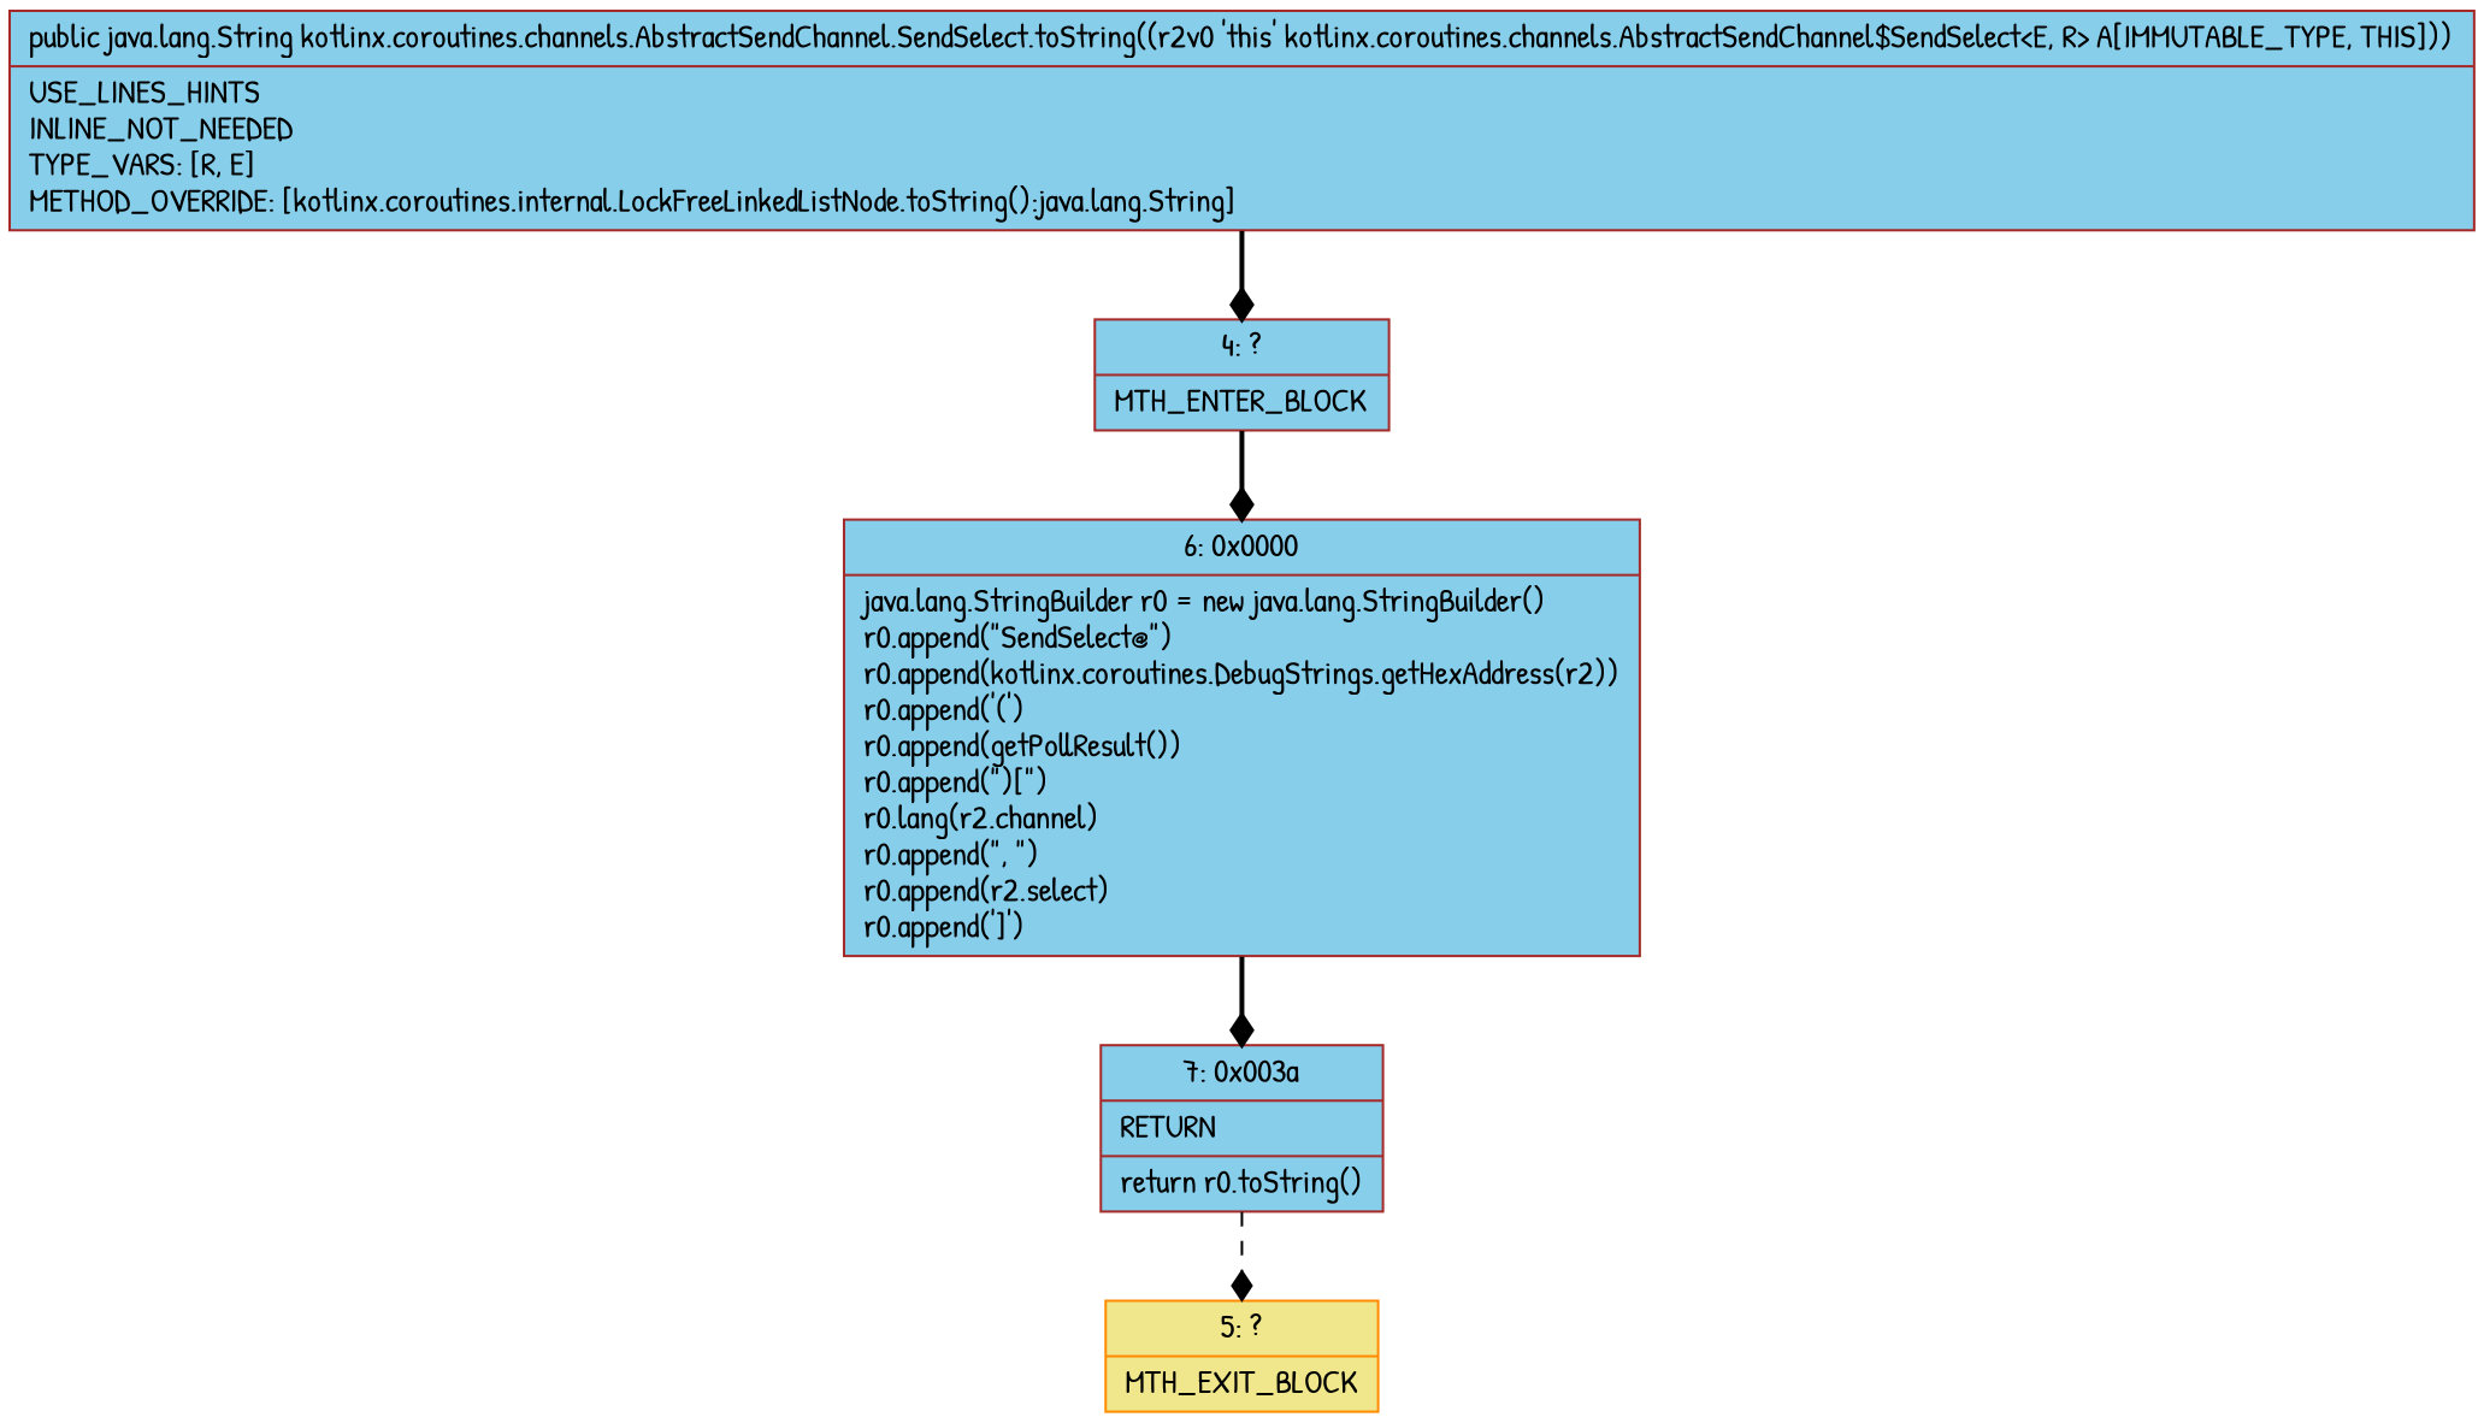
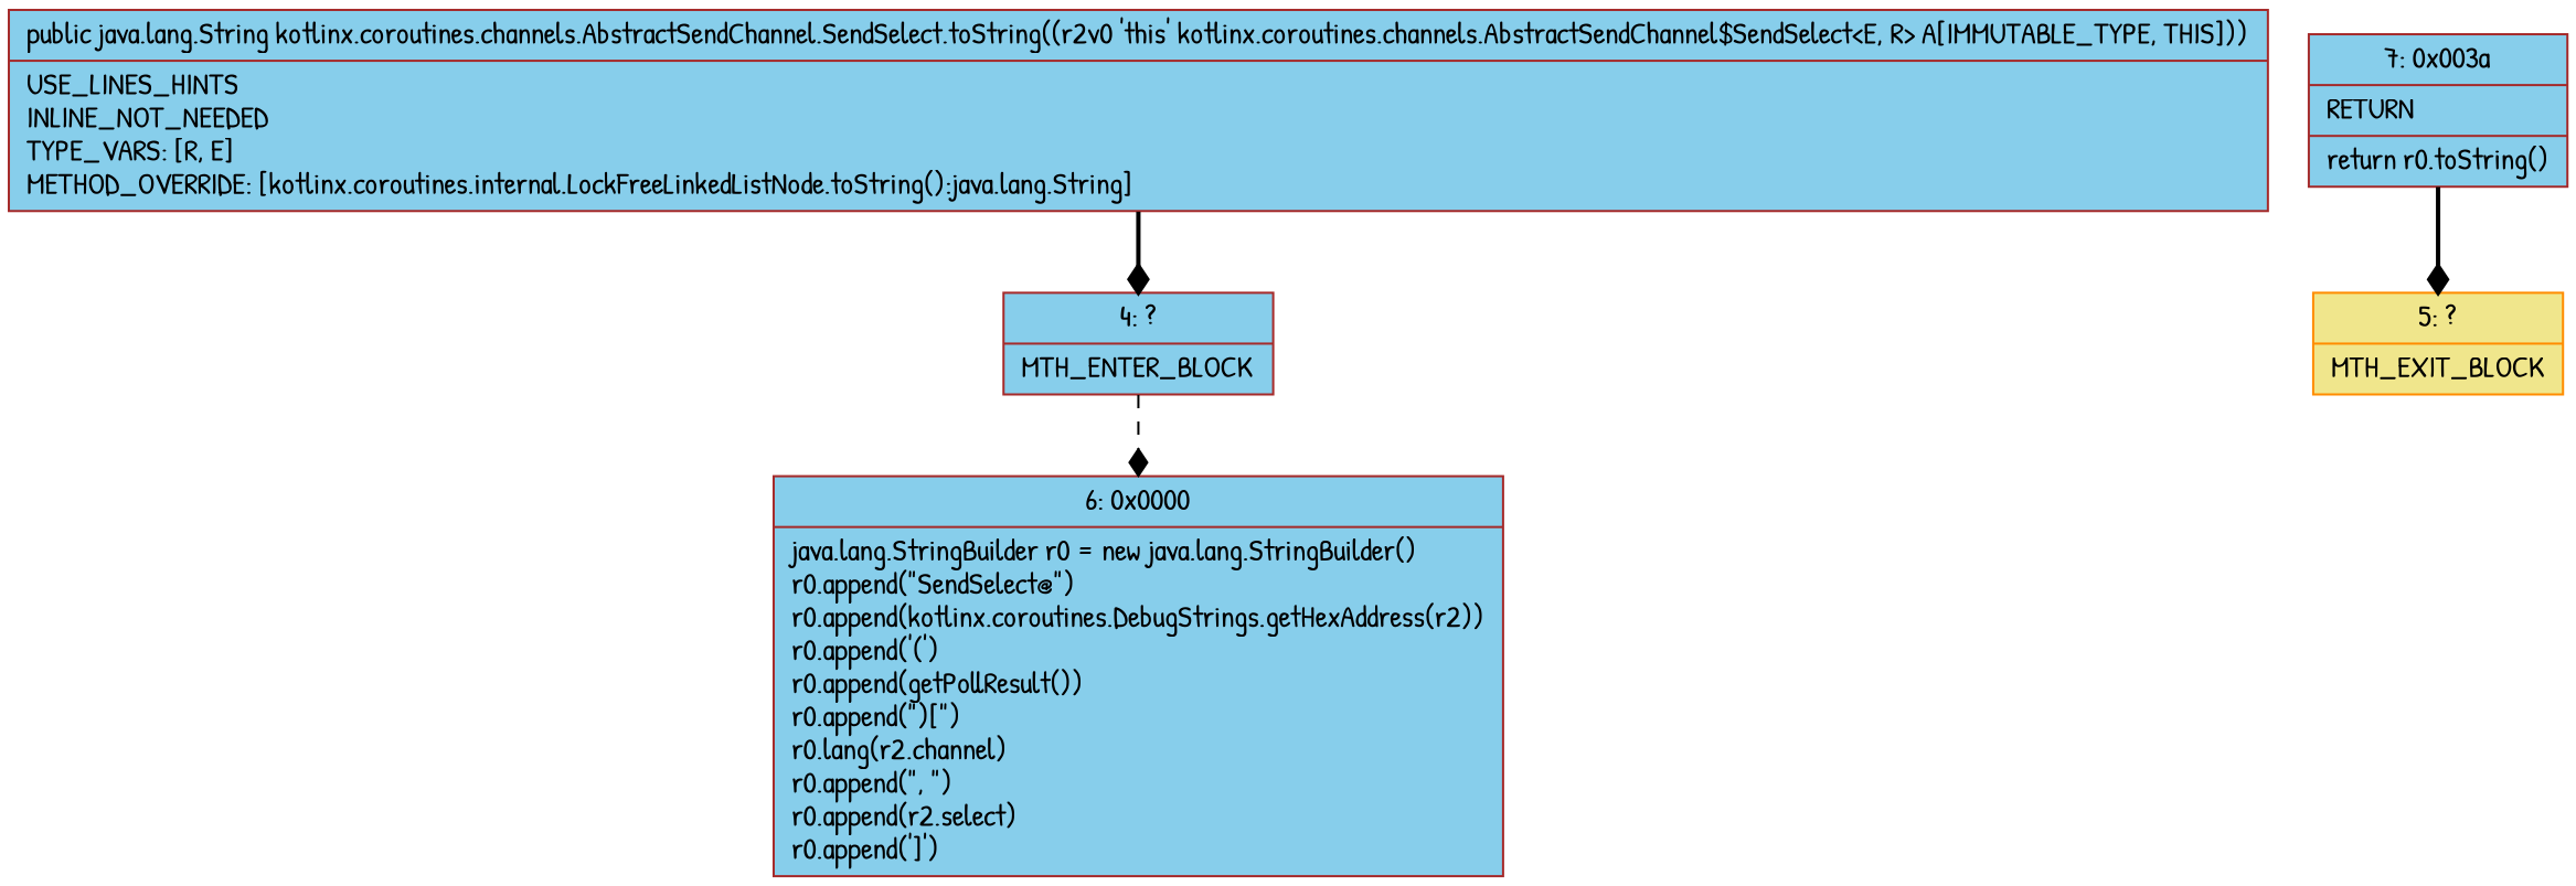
  digraph {
    fontname="Patrick Hand"
    node [color=brown fillcolor=skyblue fontname="Patrick Hand" shape=record style=filled]
    edge [arrowhead=diamond fontname="Patrick Hand" style=dashed]
    n1 [label="{4\:\ ?|MTH_ENTER_BLOCK\l}"]
    n2 [label="{6\:\ 0x0000|java.lang.StringBuilder r0 = new java.lang.StringBuilder()\lr0.append(\"SendSelect@\")\lr0.append(kotlinx.coroutines.DebugStrings.getHexAddress(r2))\lr0.append('(')\lr0.append(getPollResult())\lr0.append(\")[\")\lr0.lang(r2.channel)\lr0.append(\", \")\lr0.append(r2.select)\lr0.append(']')\l}"]
    n3 [label="{7\:\ 0x003a|RETURN\l|return r0.toString()\l}"]
    n4 [color=darkorange fillcolor=khaki label="{5\:\ ?|MTH_EXIT_BLOCK\l}"]
    n5 [label="{public java.lang.String kotlinx.coroutines.channels.AbstractSendChannel.SendSelect.toString((r2v0 'this' kotlinx.coroutines.channels.AbstractSendChannel$SendSelect\<E, R\> A[IMMUTABLE_TYPE, THIS]))  | USE_LINES_HINTS\lINLINE_NOT_NEEDED\lTYPE_VARS: [R, E]\lMETHOD_OVERRIDE: [kotlinx.coroutines.internal.LockFreeLinkedListNode.toString():java.lang.String]\l}"]
-   n1 -> n2 [style=bold]
-   n2 -> n3 [style=bold]
-   n3 -> n4
+   n1 -> n2
+   n3 -> n4 [style=bold]
    n5 -> n1 [style=bold]
  }
